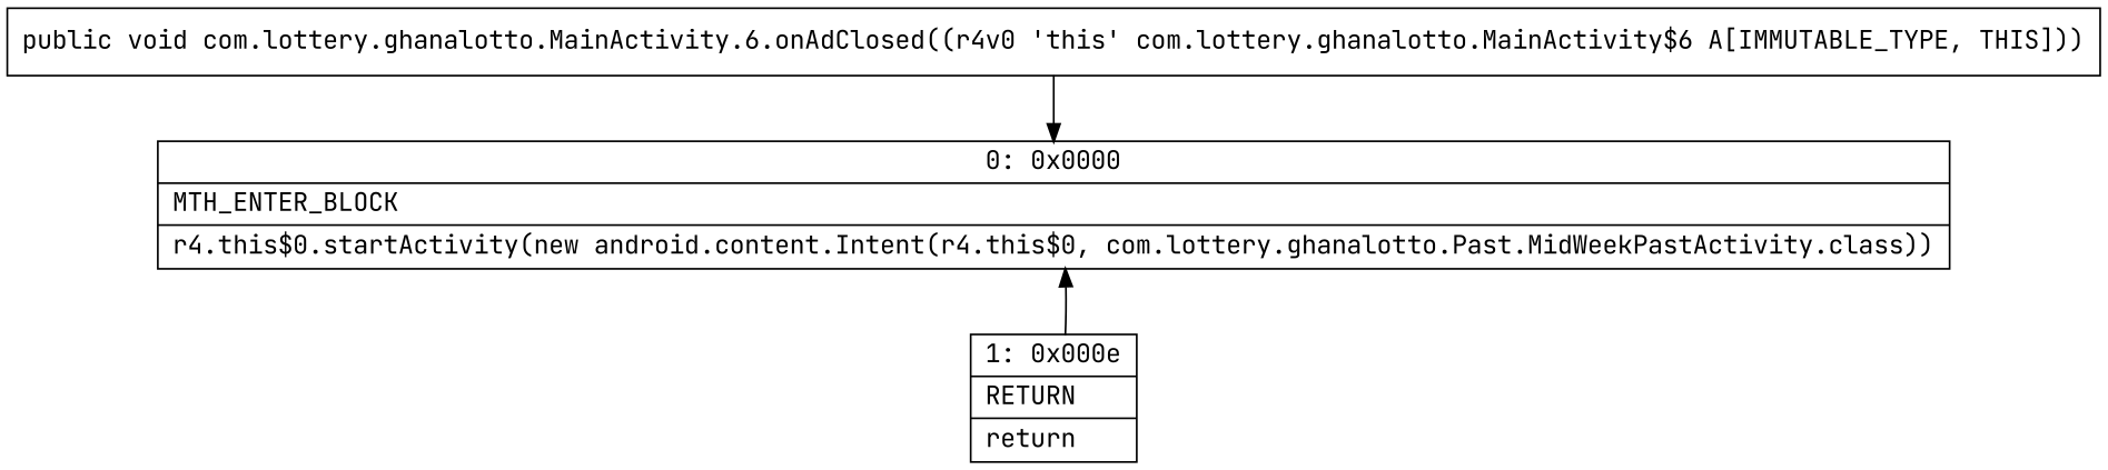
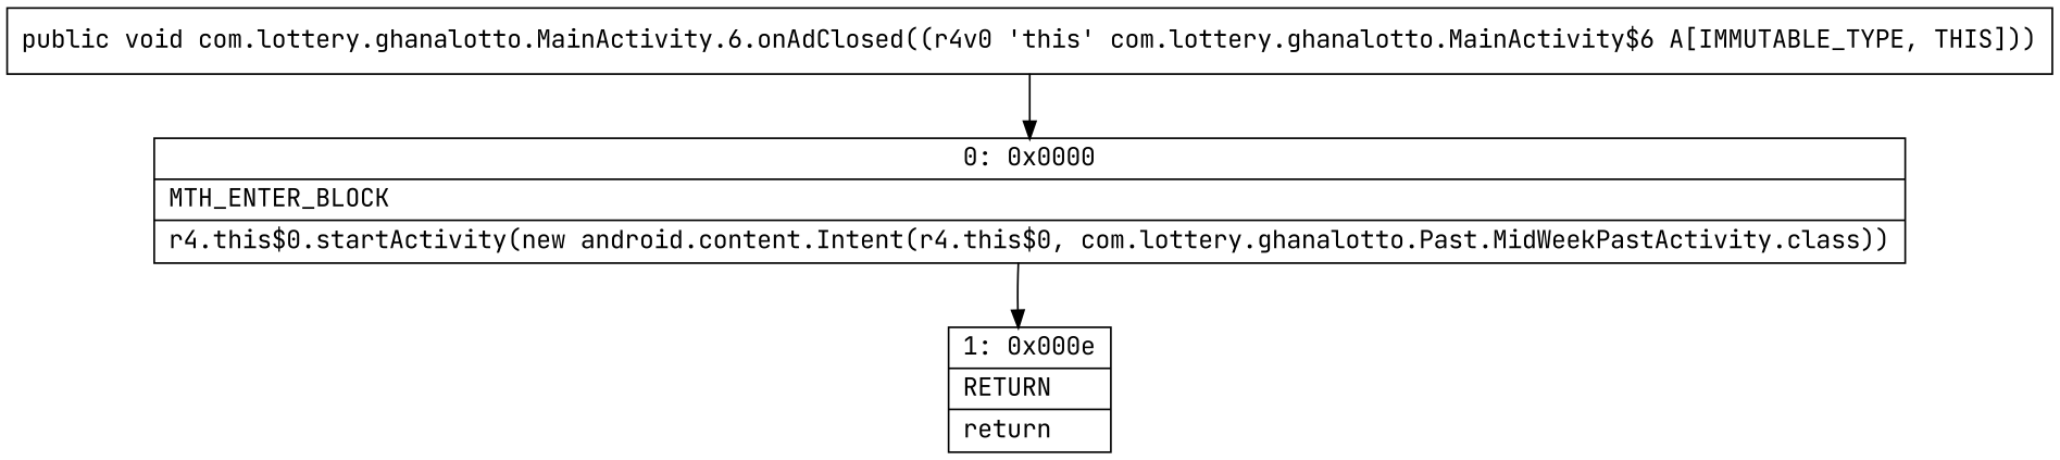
  digraph {
    fontname="JetBrains Mono"
    node [shape=record fontname="JetBrains Mono"]
    edge [fontname="JetBrains Mono"]
    n1 [label="{0\:\ 0x0000|MTH_ENTER_BLOCK\l|r4.this$0.startActivity(new android.content.Intent(r4.this$0, com.lottery.ghanalotto.Past.MidWeekPastActivity.class))\l}"]
    n2 [label="{1\:\ 0x000e|RETURN\l|return\l}"]
    n3 [label="{public void com.lottery.ghanalotto.MainActivity.6.onAdClosed((r4v0 'this' com.lottery.ghanalotto.MainActivity$6 A[IMMUTABLE_TYPE, THIS])) }"]
-   n2 -> n1
+   n1 -> n2
    n3 -> n1
  }
